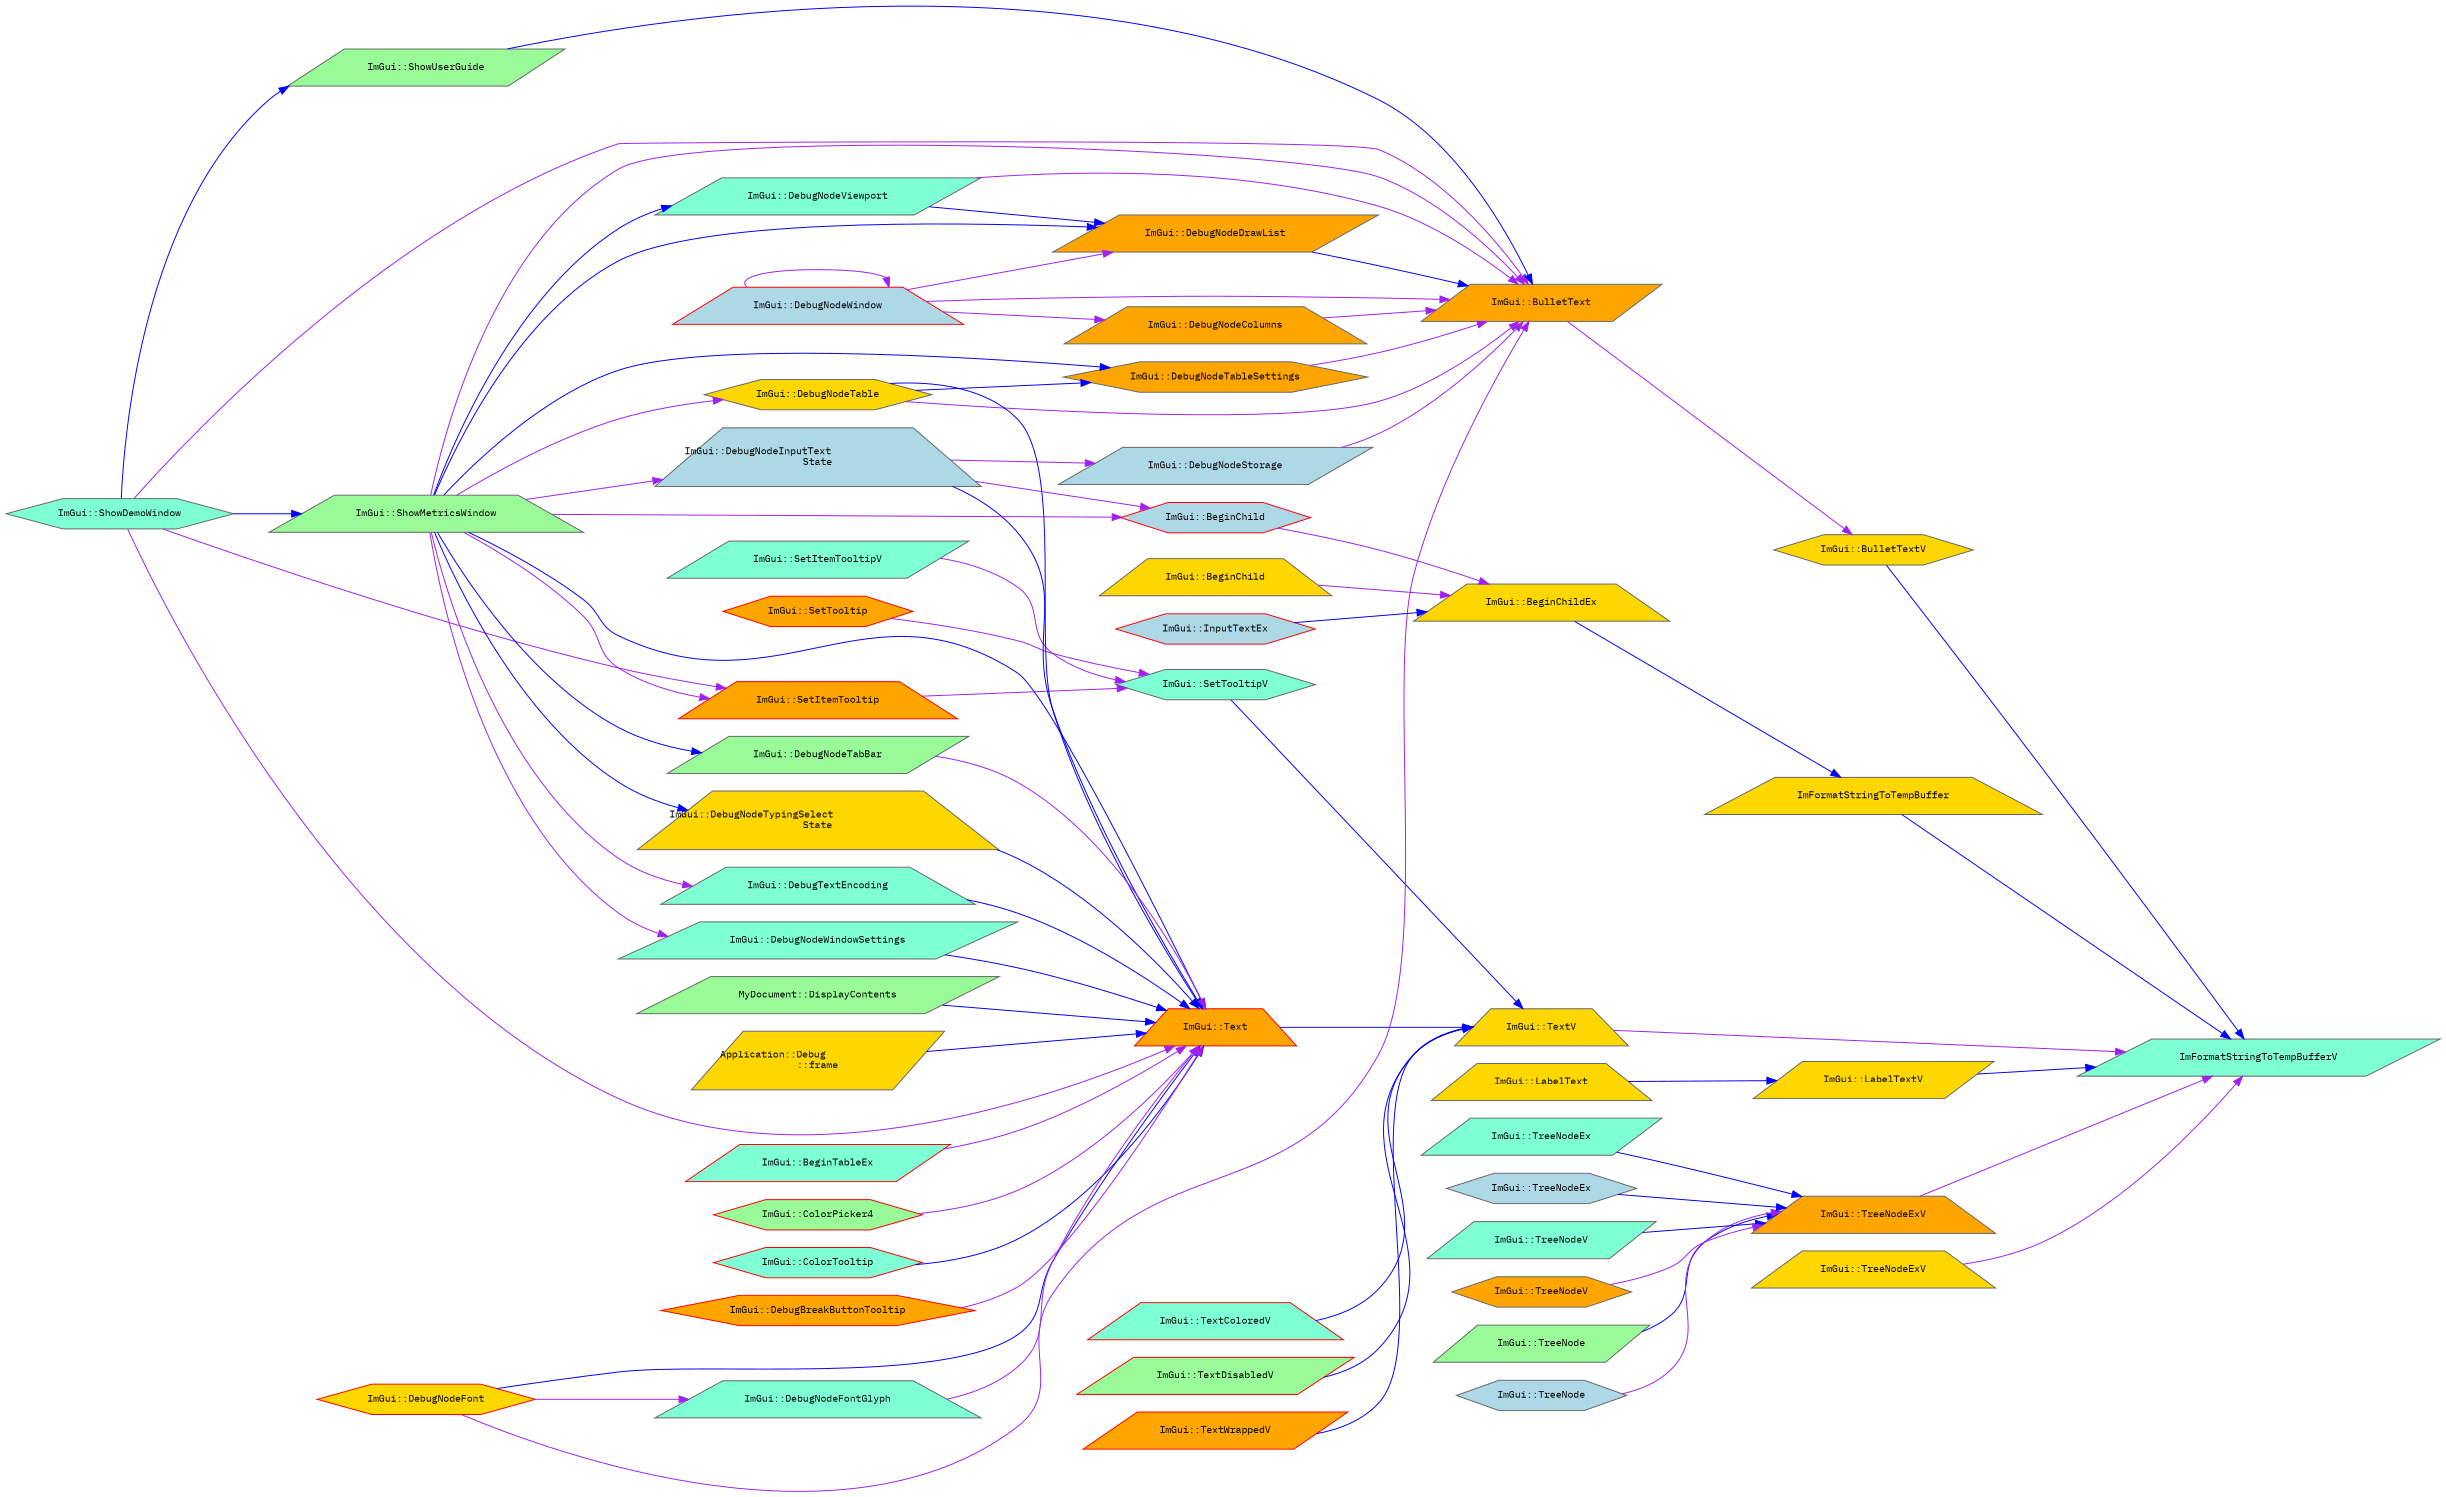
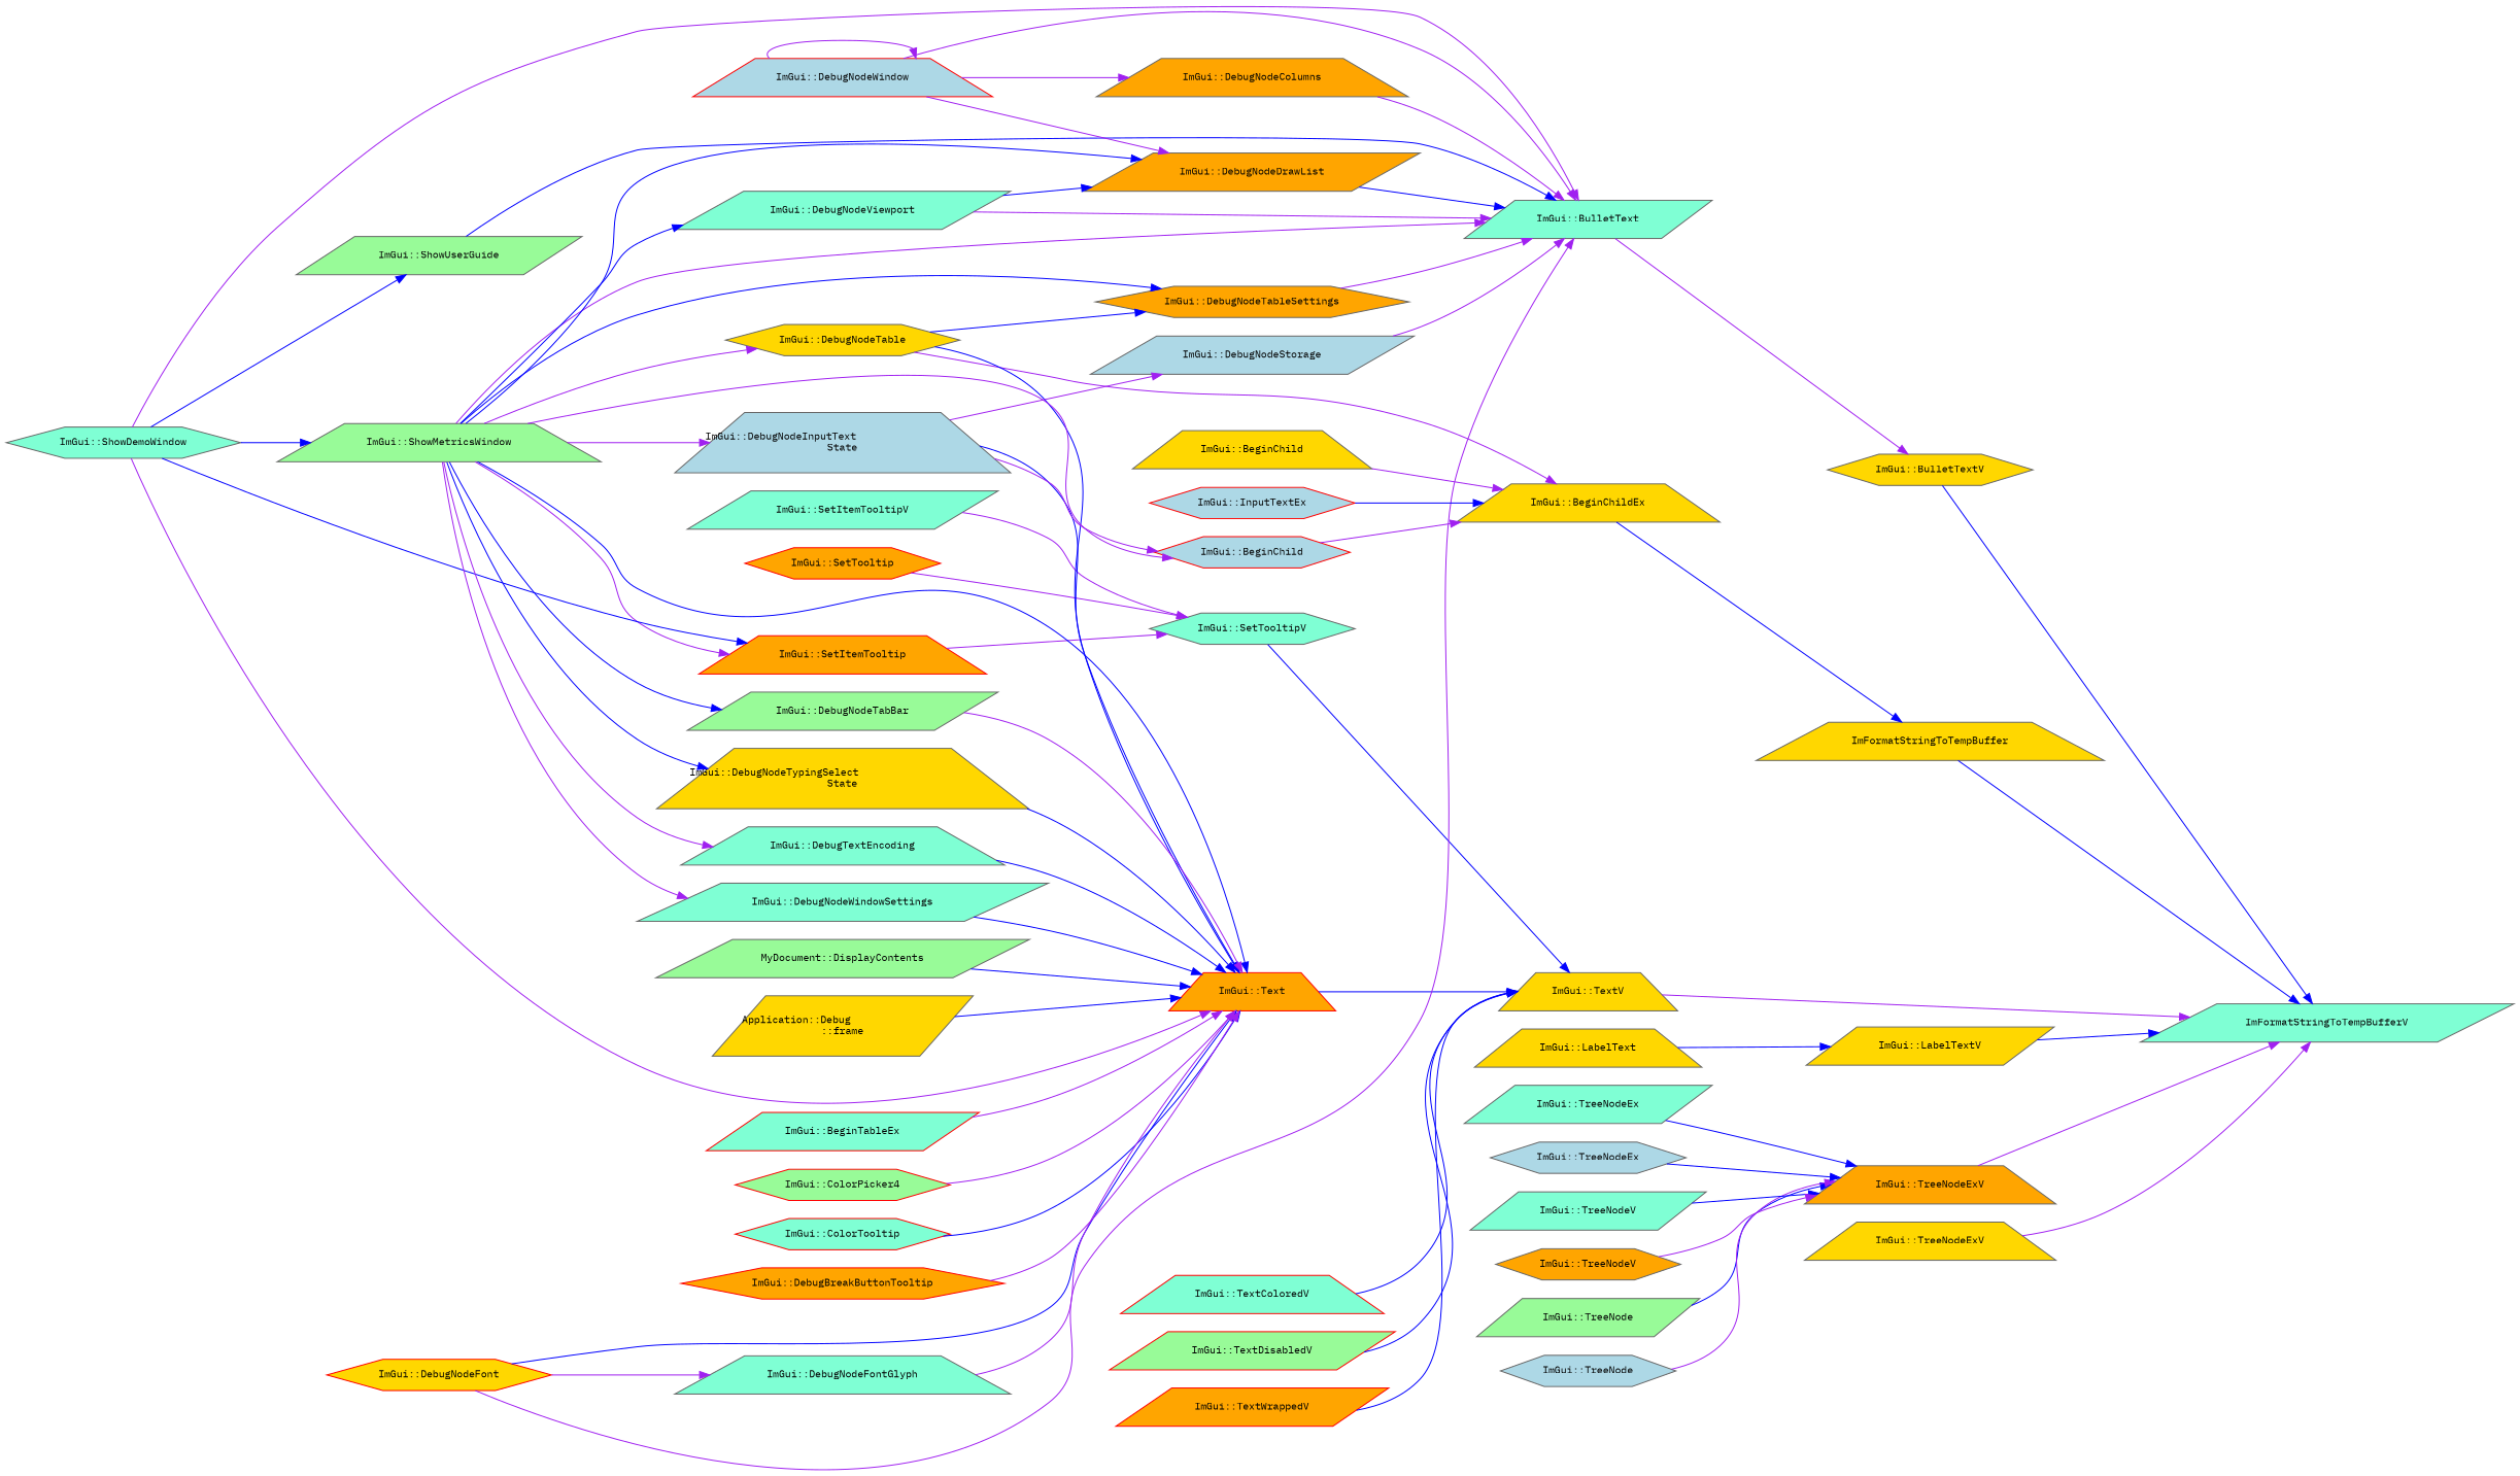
  digraph {
    fontname="IBM Plex Mono"
    rankdir=RL
    node [color=grey40 fillcolor=aquamarine fontname="IBM Plex Mono" fontsize=10 shape=parallelogram style=filled]
    edge [color=purple dir=back fontname="IBM Plex Mono" fontsize=10 labelfontname=Helvetica labelfontsize=10 style=solid]
    n1 [color=gray40 fontcolor=black height=0.2 label=ImFormatStringToTempBufferV width=0.4]
    n2 [fillcolor=gold height=0.2 label="ImGui::BulletTextV" shape=hexagon width=0.4]
    n3 [fillcolor=gold height=0.2 label=ImFormatStringToTempBuffer shape=trapezium width=0.4]
    n4 [fillcolor=gold height=0.2 label="ImGui::LabelTextV" width=0.4]
    n5 [fillcolor=gold height=0.2 label="ImGui::TextV" shape=trapezium width=0.4]
    n6 [fillcolor=orange height=0.2 label="ImGui::TreeNodeExV" shape=trapezium width=0.4]
    n7 [fillcolor=gold height=0.2 label="ImGui::TreeNodeExV" shape=trapezium width=0.4]
-   n8 [fillcolor=orange height=0.2 label="ImGui::BulletText" width=0.4]
+   n8 [height=0.2 label="ImGui::BulletText" width=0.4]
    n9 [fillcolor=gold height=0.2 label="ImGui::BeginChildEx" shape=trapezium width=0.4]
    n10 [fillcolor=gold height=0.2 label="ImGui::LabelText" shape=trapezium width=0.4]
    n11 [height=0.2 label="ImGui::SetTooltipV" shape=hexagon width=0.4]
    n12 [color=red fillcolor=orange height=0.2 label="ImGui::Text" shape=trapezium width=0.4]
    n13 [color=red height=0.2 label="ImGui::TextColoredV" shape=trapezium width=0.4]
    n14 [color=red fillcolor=palegreen height=0.2 label="ImGui::TextDisabledV" width=0.4]
    n15 [color=red fillcolor=orange height=0.2 label="ImGui::TextWrappedV" width=0.4]
    n16 [fillcolor=palegreen height=0.2 label="ImGui::TreeNode" width=0.4]
    n17 [fillcolor=lightblue height=0.2 label="ImGui::TreeNode" shape=hexagon width=0.4]
    n18 [height=0.2 label="ImGui::TreeNodeEx" width=0.4]
    n19 [fillcolor=lightblue height=0.2 label="ImGui::TreeNodeEx" shape=hexagon width=0.4]
    n20 [height=0.2 label="ImGui::TreeNodeV" width=0.4]
    n21 [fillcolor=orange height=0.2 label="ImGui::TreeNodeV" shape=hexagon width=0.4]
    n22 [fillcolor=orange height=0.2 label="ImGui::DebugNodeColumns" shape=trapezium width=0.4]
    n23 [color=red fillcolor=lightblue height=0.2 label="ImGui::DebugNodeWindow" shape=trapezium width=0.4]
    n24 [fillcolor=orange height=0.2 label="ImGui::DebugNodeDrawList" width=0.4]
    n25 [height=0.2 label="ImGui::DebugNodeViewport" width=0.4]
    n26 [fillcolor=palegreen height=0.2 label="ImGui::ShowMetricsWindow" shape=trapezium width=0.4]
    n27 [height=0.2 label="ImGui::ShowDemoWindow" shape=hexagon width=0.4]
    n28 [color=red fillcolor=gold height=0.2 label="ImGui::DebugNodeFont" shape=hexagon width=0.4]
    n29 [fillcolor=lightblue height=0.2 label="ImGui::DebugNodeStorage" width=0.4]
    n30 [fillcolor=gold height=0.2 label="ImGui::DebugNodeTable" shape=hexagon width=0.4]
    n31 [fillcolor=orange height=0.2 label="ImGui::DebugNodeTableSettings" shape=hexagon width=0.4]
    n32 [fillcolor=palegreen height=0.2 label="ImGui::ShowUserGuide" width=0.4]
    n33 [fillcolor=lightblue height=0.2 label="ImGui::DebugNodeInputText\lState" shape=trapezium width=0.4]
    n34 [color=red fillcolor=lightblue height=0.2 label="ImGui::BeginChild" shape=hexagon width=0.4]
    n35 [fillcolor=gold height=0.2 label="ImGui::BeginChild" shape=trapezium width=0.4]
    n36 [color=red fillcolor=lightblue height=0.2 label="ImGui::InputTextEx" shape=hexagon width=0.4]
    n37 [color=red height=0.2 label="ImGui::BeginTableEx" width=0.4]
    n38 [color=red fillcolor=orange height=0.2 label="ImGui::SetItemTooltip" shape=trapezium width=0.4]
    n39 [height=0.2 label="ImGui::SetItemTooltipV" width=0.4]
    n40 [color=red fillcolor=orange height=0.2 label="ImGui::SetTooltip" shape=hexagon width=0.4]
    n41 [color=red fillcolor=palegreen height=0.2 label="ImGui::ColorPicker4" shape=hexagon width=0.4]
    n42 [color=red height=0.2 label="ImGui::ColorTooltip" shape=hexagon width=0.4]
    n43 [color=red fillcolor=orange height=0.2 label="ImGui::DebugBreakButtonTooltip" shape=hexagon width=0.4]
    n44 [height=0.2 label="ImGui::DebugNodeFontGlyph" shape=trapezium width=0.4]
    n45 [fillcolor=palegreen height=0.2 label="ImGui::DebugNodeTabBar" width=0.4]
    n46 [fillcolor=gold height=0.2 label="ImGui::DebugNodeTypingSelect\lState" shape=trapezium width=0.4]
    n47 [height=0.2 label="ImGui::DebugNodeWindowSettings" width=0.4]
    n48 [height=0.2 label="ImGui::DebugTextEncoding" shape=trapezium width=0.4]
    n49 [fillcolor=palegreen height=0.2 label="MyDocument::DisplayContents" width=0.4]
    n50 [fillcolor=gold height=0.2 label="Application::Debug\l::frame" width=0.4]
    n1 -> n2 [color=blue]
    n1 -> n3 [color=blue]
    n1 -> n4 [color=blue]
    n1 -> n5
    n1 -> n6
    n1 -> n7
    n2 -> n8
    n3 -> n9 [color=blue]
    n4 -> n10 [color=blue]
    n5 -> n11 [color=blue]
    n5 -> n12 [color=blue]
    n5 -> n13 [color=blue]
    n5 -> n14 [color=blue]
    n5 -> n15 [color=blue]
    n6 -> n16 [color=blue]
    n6 -> n17
    n6 -> n18 [color=blue]
    n6 -> n19 [color=blue]
    n6 -> n20 [color=blue]
    n6 -> n21
    n8 -> n22
    n8 -> n23
    n8 -> n24 [color=blue]
    n8 -> n25
    n8 -> n26
    n8 -> n27
    n8 -> n28
    n8 -> n29
-   n8 -> n30
+   n9 -> n30
    n8 -> n31
    n8 -> n32 [color=blue]
    n9 -> n34
    n9 -> n35
    n9 -> n36 [color=blue]
    n11 -> n38
    n11 -> n39
    n11 -> n40
    n12 -> n26 [color=blue]
    n12 -> n27
    n12 -> n28 [color=blue]
    n12 -> n30 [color=blue]
    n12 -> n33 [color=blue]
    n12 -> n37
    n12 -> n41
    n12 -> n42 [color=blue]
    n12 -> n43
    n12 -> n44
    n12 -> n45
    n12 -> n46 [color=blue]
    n12 -> n47 [color=blue]
    n12 -> n48 [color=blue]
    n12 -> n49 [color=blue]
    n12 -> n50 [color=blue]
    n22 -> n23
    n23 -> n23
    n24 -> n23
    n24 -> n25 [color=blue]
    n24 -> n26 [color=blue]
    n25 -> n26 [color=blue]
    n26 -> n27 [color=blue]
    n29 -> n33
    n30 -> n26
    n31 -> n26 [color=blue]
    n31 -> n30 [color=blue]
    n32 -> n27 [color=blue]
    n33 -> n26
    n34 -> n26
    n34 -> n33
    n38 -> n26
-   n38 -> n27
+   n38 -> n27 [color=blue]
    n44 -> n28
    n45 -> n26 [color=blue]
    n46 -> n26 [color=blue]
    n47 -> n26
    n48 -> n26
  }
